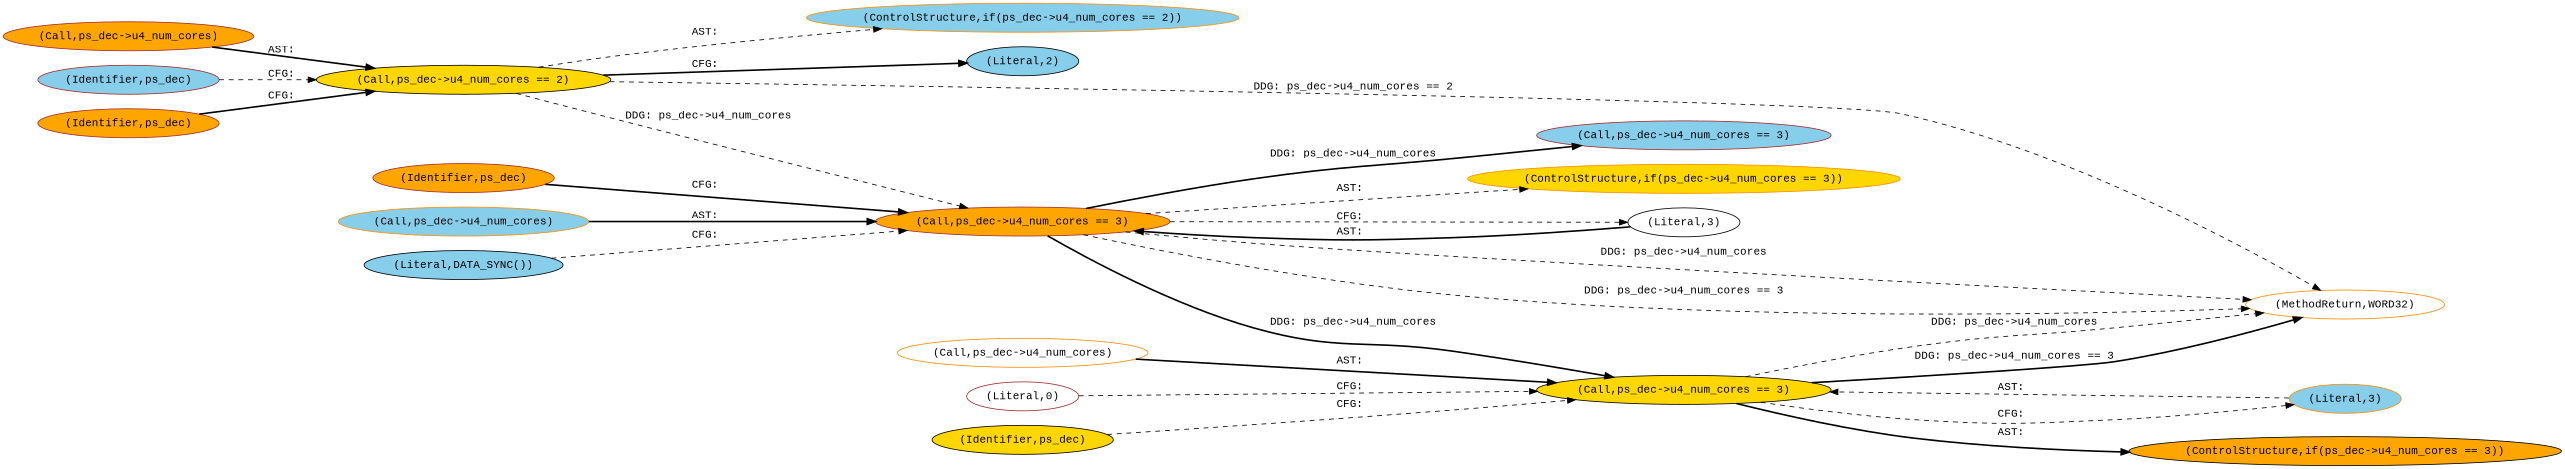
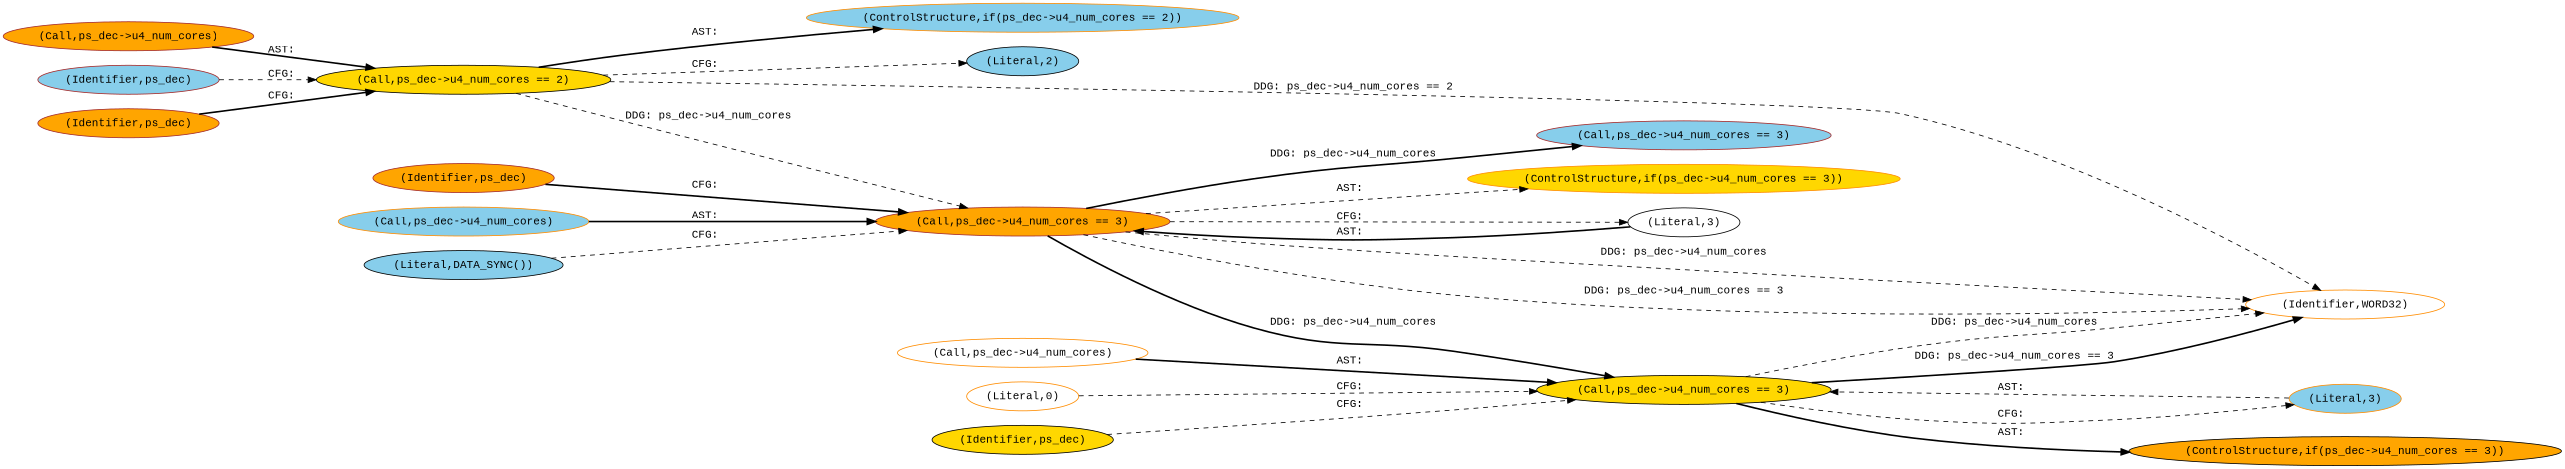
  digraph {
    fontname="Liberation Mono"
    rankdir=LR
    node [color=black fillcolor=skyblue fontname="Liberation Mono" style=filled]
    edge [fontname="Liberation Mono" style=dashed]
    n1 [fillcolor=gold label="(Call,ps_dec->u4_num_cores == 3)"]
-   n2 [color=darkorange fillcolor=white label="(MethodReturn,WORD32)"]
+   n2 [color=darkorange fillcolor=white label="(Identifier,WORD32)"]
    n3 [fillcolor=orange label="(ControlStructure,if(ps_dec->u4_num_cores == 3))"]
    n4 [color=darkorange label="(Literal,3)"]
    n5 [color=brown fillcolor=orange label="(Call,ps_dec->u4_num_cores == 3)"]
    n6 [color=brown label="(Call,ps_dec->u4_num_cores == 3)"]
    n7 [color=darkorange fillcolor=gold label="(ControlStructure,if(ps_dec->u4_num_cores == 3))"]
    n8 [fillcolor=white label="(Literal,3)"]
    n9 [fillcolor=gold label="(Call,ps_dec->u4_num_cores == 2)"]
    n10 [color=darkorange label="(ControlStructure,if(ps_dec->u4_num_cores == 2))"]
    n11 [label="(Literal,2)"]
    n12 [color=darkorange fillcolor=white label="(Call,ps_dec->u4_num_cores)"]
    n13 [color=brown fillcolor=orange label="(Identifier,ps_dec)"]
-   n14 [color=brown fillcolor=white label="(Literal,0)"]
+   n14 [color=darkorange fillcolor=white label="(Literal,0)"]
    n15 [fillcolor=gold label="(Identifier,ps_dec)"]
    n16 [color=darkorange label="(Call,ps_dec->u4_num_cores)"]
    n17 [label="(Literal,DATA_SYNC())"]
    n18 [color=brown fillcolor=orange label="(Call,ps_dec->u4_num_cores)"]
    n19 [color=brown label="(Identifier,ps_dec)"]
    n20 [color=brown fillcolor=orange label="(Identifier,ps_dec)"]
    n1 -> n2 [label="DDG: ps_dec->u4_num_cores"]
    n1 -> n2 [label="DDG: ps_dec->u4_num_cores == 3" style=bold]
    n1 -> n3 [label="AST: " style=bold]
    n1 -> n4 [label="CFG: "]
    n4 -> n1 [label="AST: "]
    n5 -> n1 [label="DDG: ps_dec->u4_num_cores" style=bold]
    n5 -> n2 [label="DDG: ps_dec->u4_num_cores"]
    n5 -> n2 [label="DDG: ps_dec->u4_num_cores == 3"]
    n5 -> n6 [label="DDG: ps_dec->u4_num_cores" style=bold]
    n5 -> n7 [label="AST: "]
    n5 -> n8 [label="CFG: "]
    n8 -> n5 [label="AST: " style=bold]
    n9 -> n2 [label="DDG: ps_dec->u4_num_cores == 2"]
    n9 -> n5 [label="DDG: ps_dec->u4_num_cores"]
-   n9 -> n10 [label="AST: "]
-   n9 -> n11 [label="CFG: " style=bold]
+   n9 -> n10 [label="AST: " style=bold]
+   n9 -> n11 [label="CFG: "]
    n12 -> n1 [label="AST: " style=bold]
    n13 -> n5 [label="CFG: " style=bold]
    n14 -> n1 [label="CFG: "]
    n15 -> n1 [label="CFG: "]
    n16 -> n5 [label="AST: " style=bold]
    n17 -> n5 [label="CFG: "]
    n18 -> n9 [label="AST: " style=bold]
    n19 -> n9 [label="CFG: "]
    n20 -> n9 [label="CFG: " style=bold]
  }
